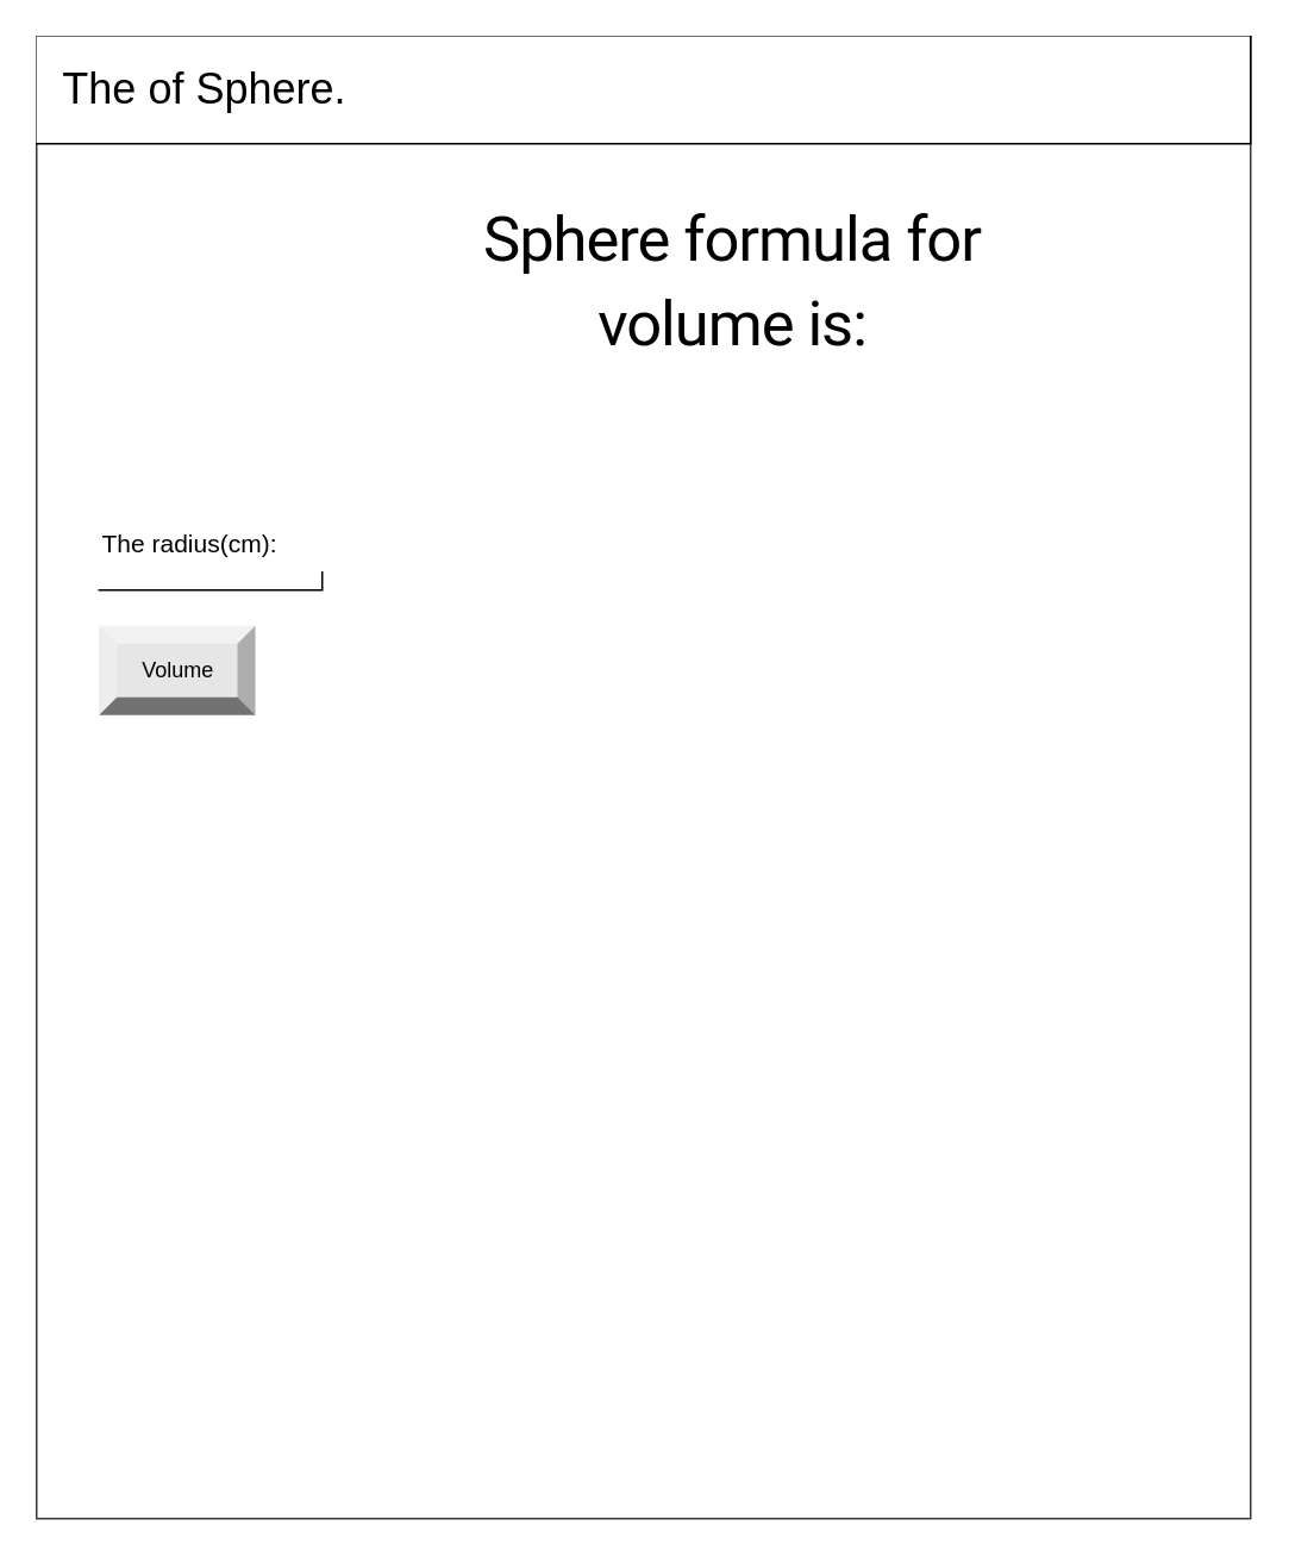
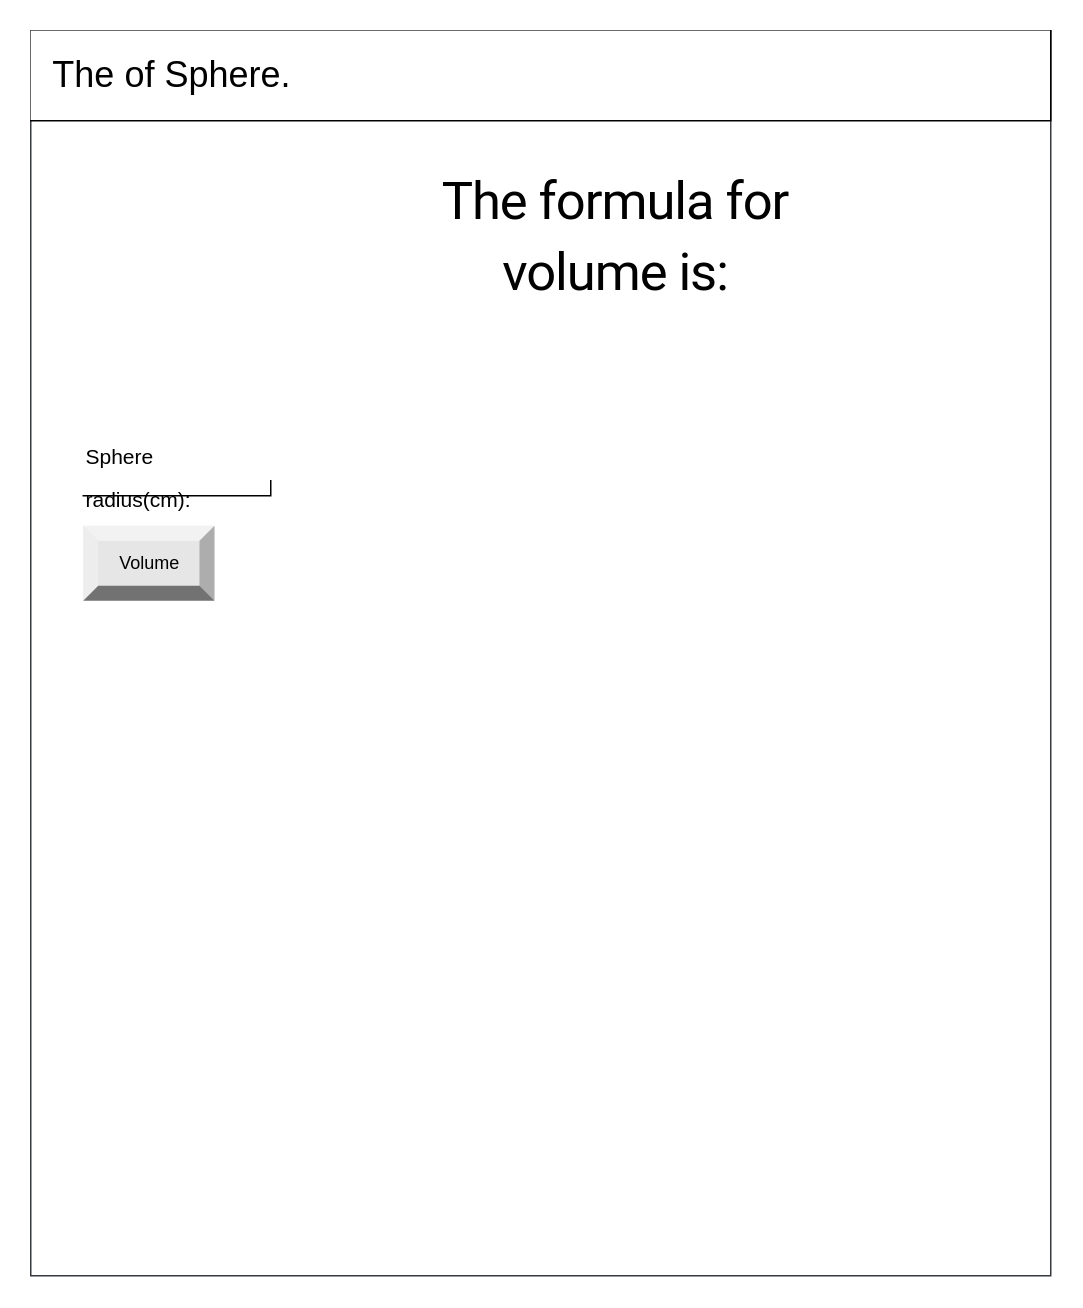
  <mxCell id="0" />
  <mxCell id="1" parent="0" />
  <mxCell id="2" value="" style="verticalLabelPosition=bottom;verticalAlign=top;html=1;shape=mxgraph.basic.rect;fillColor2=none;strokeWidth=1;size=20;indent=5;fillColor=#FFFFFF;strokeColor=#36393d;" parent="1" vertex="1"><mxGeometry x="20" y="20" width="680" height="830" as="geometry" /></mxCell>
  <mxCell id="3" value="&lt;p style=&quot;line-height: 1.2&quot;&gt;&lt;span style=&quot;font-size: 24px&quot;&gt;&amp;nbsp; The of Sphere.&lt;/span&gt;&lt;/p&gt;" style="shape=partialRectangle;whiteSpace=wrap;html=1;top=0;left=0;fillColor=#FFFFFF;align=left;fontColor=#000000;strokeColor=#000000;" parent="1" vertex="1"><mxGeometry x="20" y="20" width="680" height="60" as="geometry" /></mxCell>
- <mxCell id="4" value="&lt;h1 style=&quot;padding: 0px ; font-size: 35px ; line-height: 1.35 ; letter-spacing: -0.02em ; margin: 24px 0px 24px 40px ; font-family: &amp;#34;roboto&amp;#34; , &amp;#34;helvetica&amp;#34; , &amp;#34;arial&amp;#34; , sans-serif ; font-weight: 400 ; font-style: normal ; text-indent: 0px ; text-transform: none ; word-spacing: 0px&quot;&gt;&lt;font color=&quot;#000000&quot;&gt;Sphere formula for volume is:&lt;/font&gt;&lt;/h1&gt;" style="text;whiteSpace=wrap;html=1;fontSize=25;align=center;" parent="1" vertex="1"><mxGeometry x="200" y="80" width="380" height="130" as="geometry" /></mxCell>
- <mxCell id="5" value="&lt;span style=&quot;font-family: &amp;#34;helvetica&amp;#34; , &amp;#34;arial&amp;#34; , sans-serif ; font-size: 14px ; font-style: normal ; font-weight: 400 ; letter-spacing: normal ; text-indent: 0px ; text-transform: none ; word-spacing: 0px ; display: inline ; float: none&quot;&gt;&lt;font color=&quot;#000000&quot;&gt;The radius(cm):&lt;/font&gt;&lt;/span&gt;" style="text;whiteSpace=wrap;html=1;fontSize=24;" parent="1" vertex="1"><mxGeometry x="55" y="280" width="115" height="50" as="geometry" /></mxCell>
+ <mxCell id="4" value="&lt;h1 style=&quot;padding: 0px ; font-size: 35px ; line-height: 1.35 ; letter-spacing: -0.02em ; margin: 24px 0px 24px 40px ; font-family: &amp;#34;roboto&amp;#34; , &amp;#34;helvetica&amp;#34; , &amp;#34;arial&amp;#34; , sans-serif ; font-weight: 400 ; font-style: normal ; text-indent: 0px ; text-transform: none ; word-spacing: 0px&quot;&gt;&lt;font color=&quot;#000000&quot;&gt;The formula for volume is:&lt;/font&gt;&lt;/h1&gt;" style="text;whiteSpace=wrap;html=1;fontSize=25;align=center;" parent="1" vertex="1"><mxGeometry x="200" y="80" width="380" height="130" as="geometry" /></mxCell>
+ <mxCell id="5" value="&lt;span style=&quot;font-family: &amp;#34;helvetica&amp;#34; , &amp;#34;arial&amp;#34; , sans-serif ; font-size: 14px ; font-style: normal ; font-weight: 400 ; letter-spacing: normal ; text-indent: 0px ; text-transform: none ; word-spacing: 0px ; display: inline ; float: none&quot;&gt;&lt;font color=&quot;#000000&quot;&gt;Sphere radius(cm):&lt;/font&gt;&lt;/span&gt;" style="text;whiteSpace=wrap;html=1;fontSize=24;" parent="1" vertex="1"><mxGeometry x="55" y="280" width="115" height="50" as="geometry" /></mxCell>
  <mxCell id="6" value="" style="shape=image;verticalLabelPosition=bottom;labelBackgroundColor=#ffffff;verticalAlign=top;aspect=fixed;imageAspect=0;image=https://66892a3d-67af-44d3-9dcb-29614e944997.id.repl.co/img/sphere.png;" parent="1" vertex="1"><mxGeometry x="40" y="90" width="171" height="164" as="geometry" /></mxCell>
  <mxCell id="7" value="" style="shape=image;verticalLabelPosition=bottom;labelBackgroundColor=#ffffff;verticalAlign=top;aspect=fixed;imageAspect=0;image=https://66892a3d-67af-44d3-9dcb-29614e944997.id.repl.co/img/formula.png;" parent="1" vertex="1"><mxGeometry x="330" y="200" width="161" height="84" as="geometry" /></mxCell>
  <mxCell id="8" value="" style="shape=partialRectangle;whiteSpace=wrap;html=1;top=0;left=0;fillColor=none;fontColor=#000000;strokeColor=#000000;" vertex="1" parent="1"><mxGeometry x="55" y="320" width="125" height="10" as="geometry" /></mxCell>
  <mxCell id="9" value="Volume" style="labelPosition=center;verticalLabelPosition=middle;align=center;html=1;shape=mxgraph.basic.shaded_button;dx=10;fillColor=#E6E6E6;strokeColor=none;fontColor=#000000;" vertex="1" parent="1"><mxGeometry x="55" y="350" width="87.5" height="50" as="geometry" /></mxCell>
